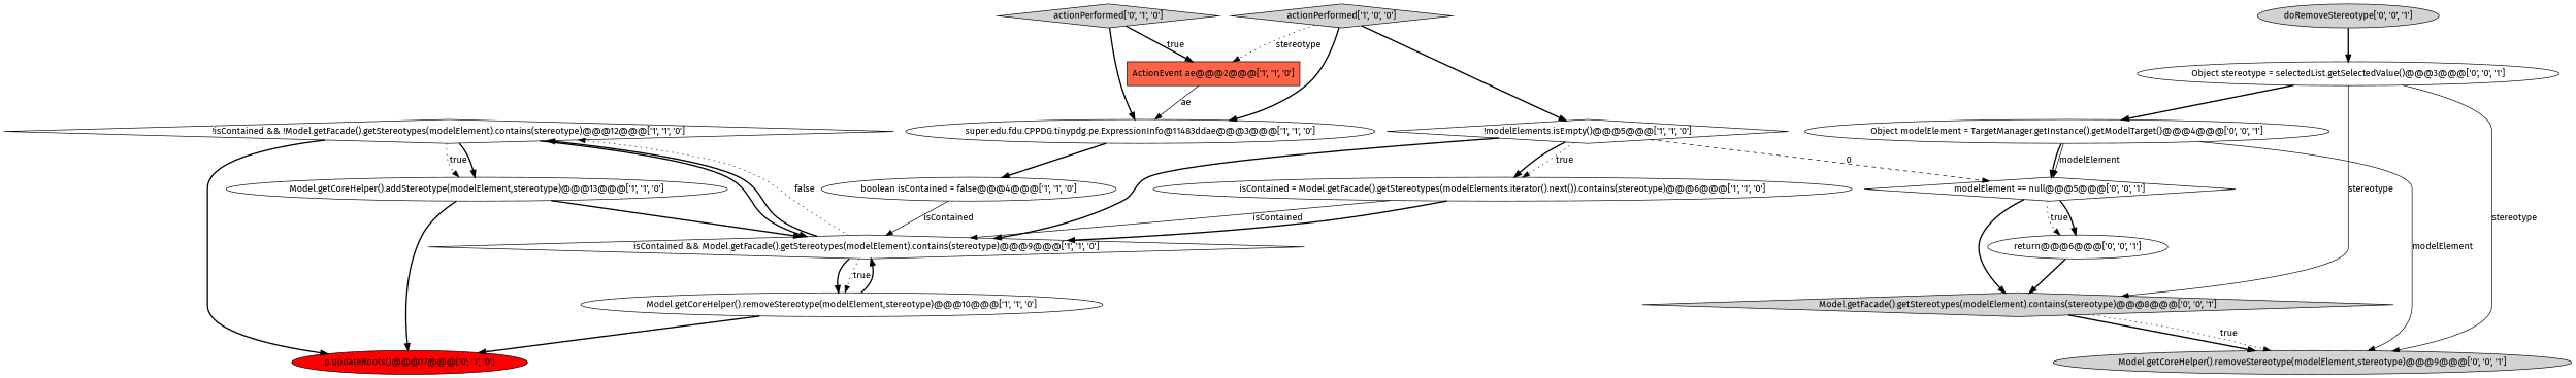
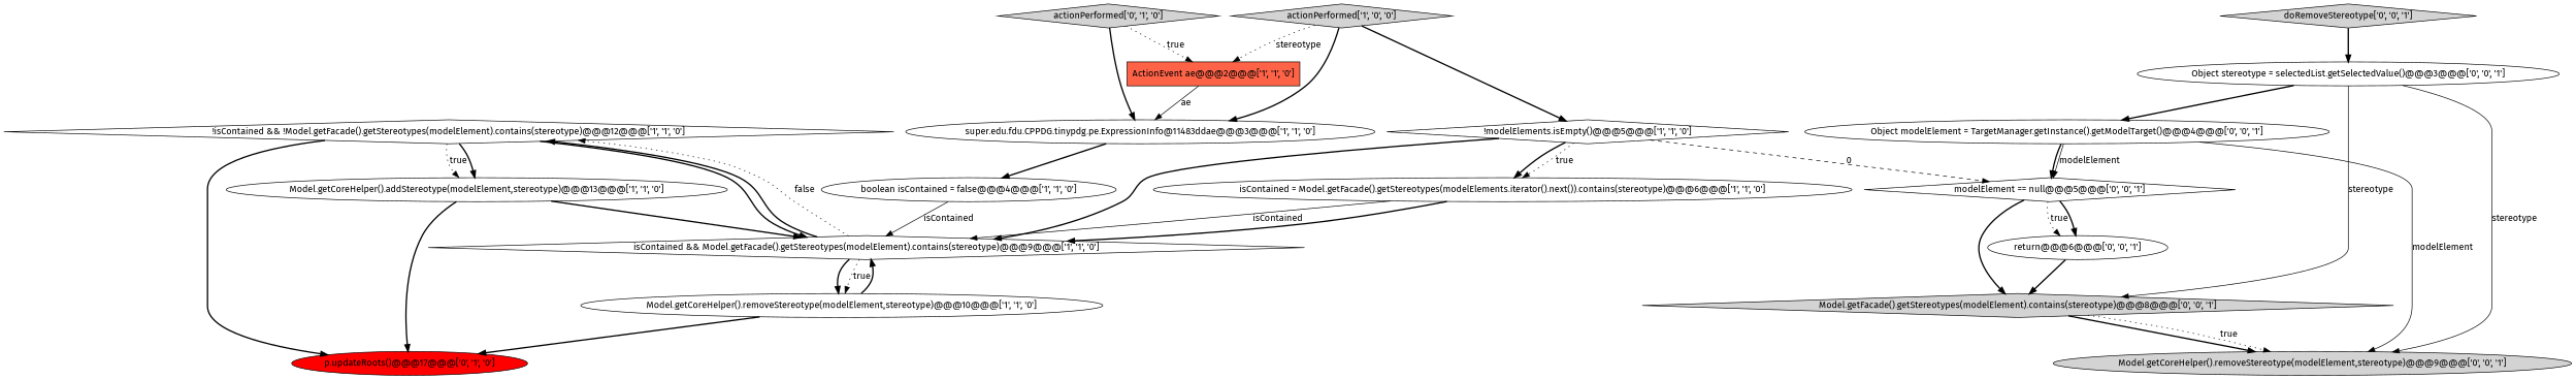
  digraph {
    fontname="Fira Sans"
    node [fillcolor=white fontname="Fira Sans" shape=ellipse style=filled]
    edge [fontname="Fira Sans" style=bold]
    n1 [label="!isContained && !Model.getFacade().getStereotypes(modelElement).contains(stereotype)@@@12@@@['1', '1', '0']" shape=diamond]
    n2 [label="Model.getCoreHelper().addStereotype(modelElement,stereotype)@@@13@@@['1', '1', '0']"]
    n3 [fillcolor=red label="p.updateRoots()@@@17@@@['0', '1', '0']"]
    n4 [label="isContained && Model.getFacade().getStereotypes(modelElement).contains(stereotype)@@@9@@@['1', '1', '0']" shape=diamond]
    n5 [label="Model.getCoreHelper().removeStereotype(modelElement,stereotype)@@@10@@@['1', '1', '0']"]
    n6 [fillcolor=lightgray label="actionPerformed['0', '1', '0']" shape=diamond]
    n7 [label="super.edu.fdu.CPPDG.tinypdg.pe.ExpressionInfo@11483ddae@@@3@@@['1', '1', '0']"]
    n8 [fillcolor=tomato label="ActionEvent ae@@@2@@@['1', '1', '0']" shape=box]
    n9 [label="boolean isContained = false@@@4@@@['1', '1', '0']"]
    n10 [fillcolor=lightgray label="Model.getFacade().getStereotypes(modelElement).contains(stereotype)@@@8@@@['0', '0', '1']" shape=diamond]
    n11 [fillcolor=lightgray label="Model.getCoreHelper().removeStereotype(modelElement,stereotype)@@@9@@@['0', '0', '1']"]
    n12 [label="Object modelElement = TargetManager.getInstance().getModelTarget()@@@4@@@['0', '0', '1']"]
    n13 [label="modelElement == null@@@5@@@['0', '0', '1']" shape=diamond]
    n14 [label="return@@@6@@@['0', '0', '1']"]
-   n15 [fillcolor=lightgray label="doRemoveStereotype['0', '0', '1']"]
+   n15 [fillcolor=lightgray label="doRemoveStereotype['0', '0', '1']" shape=diamond]
    n16 [label="Object stereotype = selectedList.getSelectedValue()@@@3@@@['0', '0', '1']"]
    n17 [fillcolor=lightgray label="actionPerformed['1', '0', '0']" shape=diamond]
    n18 [label="!modelElements.isEmpty()@@@5@@@['1', '1', '0']" shape=diamond]
    n19 [label="isContained = Model.getFacade().getStereotypes(modelElements.iterator().next()).contains(stereotype)@@@6@@@['1', '1', '0']"]
    n1 -> n2 [label=true style=dotted]
    n1 -> n2
    n1 -> n3
    n1 -> n4
    n2 -> n3
    n2 -> n4
    n4 -> n1 [label=false style=dotted]
    n4 -> n1
    n4 -> n5
    n4 -> n5 [label=true style=dotted]
    n5 -> n3
    n5 -> n4
    n6 -> n7
-   n6 -> n8 [label=true]
+   n6 -> n8 [label=true style=dotted]
    n7 -> n9
    n8 -> n7 [label=ae style=solid]
    n9 -> n4 [label=isContained style=solid]
    n10 -> n11
    n10 -> n11 [label=true style=dotted]
    n12 -> n11 [label=modelElement style=solid]
    n12 -> n13
    n12 -> n13 [label=modelElement style=solid]
    n13 -> n10
    n13 -> n14 [label=true style=dotted]
    n13 -> n14
    n14 -> n10
    n15 -> n16
    n16 -> n10 [label=stereotype style=solid]
    n16 -> n11 [label=stereotype style=solid]
    n16 -> n12
    n17 -> n7
    n17 -> n8 [label=stereotype style=dotted]
    n17 -> n18
    n18 -> n4
    n18 -> n13 [label=0 style=dashed]
    n18 -> n19
    n18 -> n19 [label=true style=dotted]
    n19 -> n4 [label=isContained style=solid]
    n19 -> n4
  }
